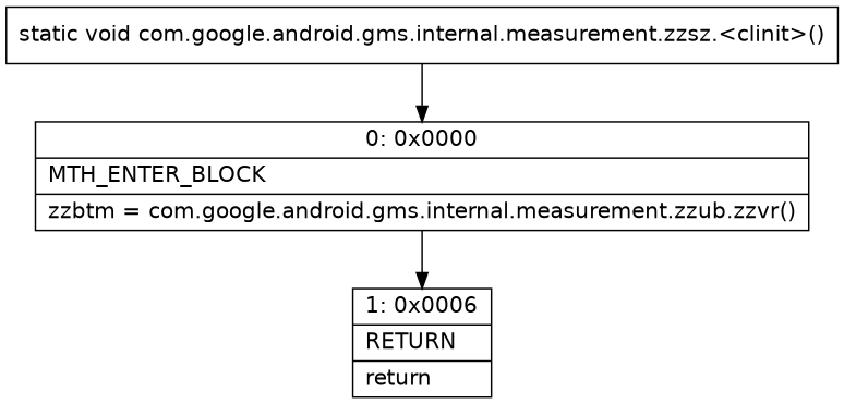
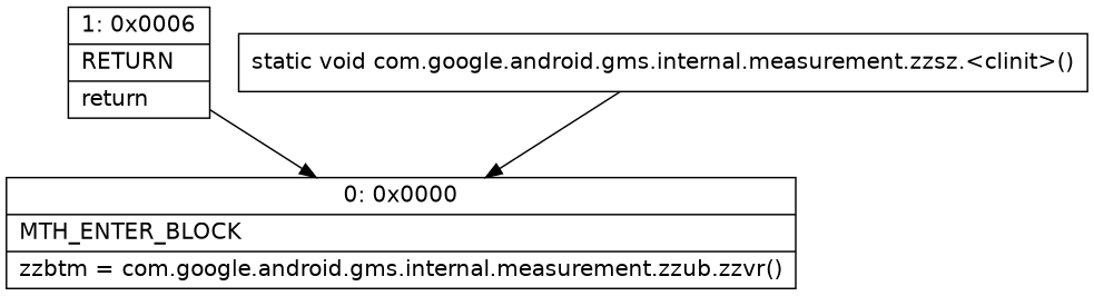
  digraph {
    fontname="DejaVu Sans"
    node [shape=record fontname="DejaVu Sans"]
    edge [fontname="DejaVu Sans"]
    n1 [label="{0\:\ 0x0000|MTH_ENTER_BLOCK\l|zzbtm = com.google.android.gms.internal.measurement.zzub.zzvr()\l}"]
    n2 [label="{1\:\ 0x0006|RETURN\l|return\l}"]
    n3 [label="{static void com.google.android.gms.internal.measurement.zzsz.\<clinit\>() }"]
-   n1 -> n2
+   n2 -> n1
    n3 -> n1
  }
